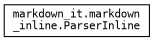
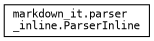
  digraph {
    rankdir=LR
    fontname="DejaVu Sans Mono"
-   n1 [color=black fillcolor=white fontname="DejaVu Sans Mono" fontsize=10 height=0.2 label="markdown_it.markdown\l_inline.ParserInline" shape=record style=filled width=0.4]
+   n1 [color=black fillcolor=white fontname="DejaVu Sans Mono" fontsize=10 height=0.2 label="markdown_it.parser\l_inline.ParserInline" shape=record style=filled width=0.4]
  }
